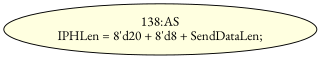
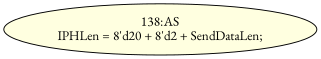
  strict digraph {
    fontname="EB Garamond"
-   n1 [ast="<pyverilog.vparser.ast.Assign object at 0x7f9ff6c6a910>" def_var="['IPHLen']" fillcolor=lightyellow label="138:AS\nIPHLen = 8'd20 + 8'd8 + SendDataLen;" statements="[]" style=filled typ=Assign use_var="['SendDataLen']" color=black fontname="EB Garamond"]
+   n1 [ast="<pyverilog.vparser.ast.Assign object at 0x7f9ff6c6a910>" def_var="['IPHLen']" fillcolor=lightyellow label="138:AS\nIPHLen = 8'd20 + 8'd2 + SendDataLen;" statements="[]" style=filled typ=Assign use_var="['SendDataLen']" color=black fontname="EB Garamond"]
  }
